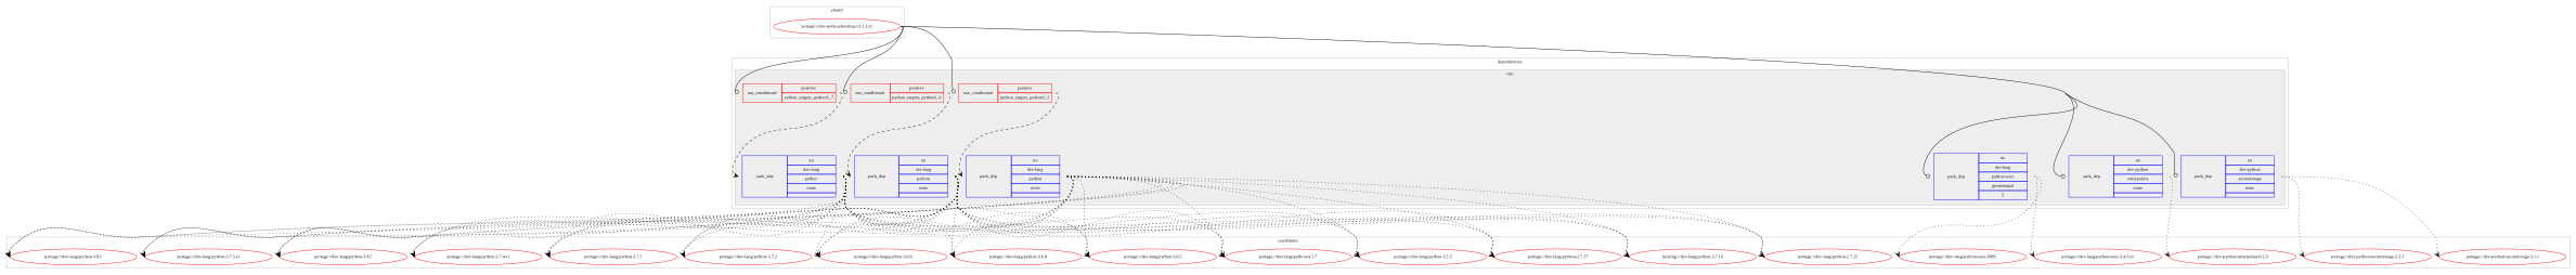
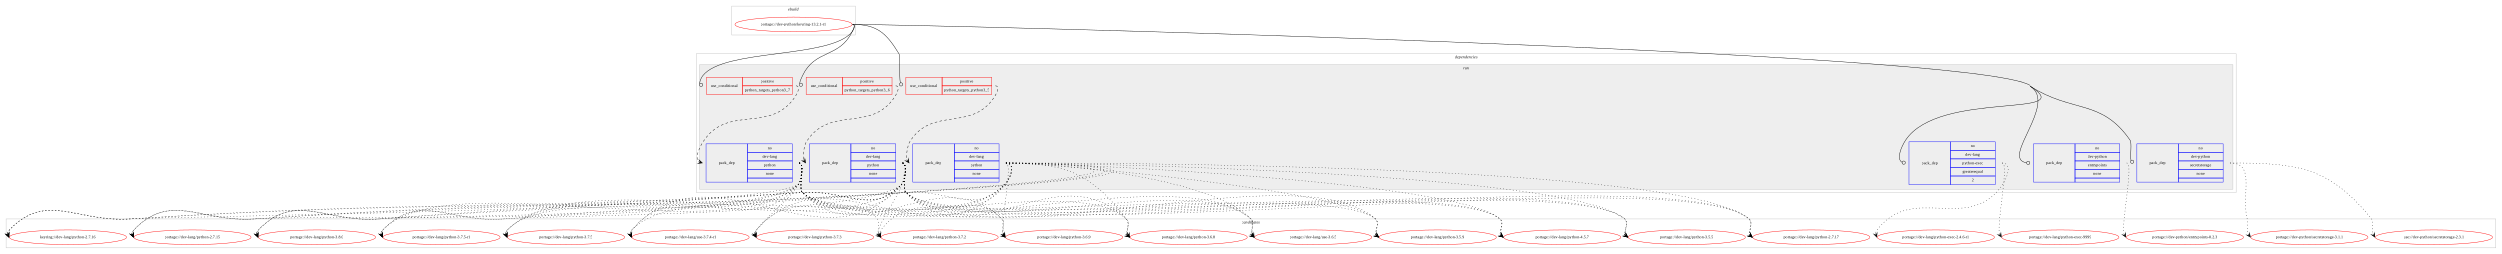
  digraph {
    compound=true
    concentrate=true
    fontname="Liberation Serif"
    fontsize=10
    newrank=true
    rankdir=TB
    ranksep=1.5
    node [color=red fontname="Liberation Serif" fontsize=10]
    edge [arrowhead=vee fontname="Liberation Serif" headport=w style=dotted tailport=e weight=100]
    n1 [label="portage://dev-python/keyring-13.2.1-r1" width=4]
    n2 [color=blue label=<<TABLE BORDER="0" CELLBORDER="1" CELLSPACING="0" CELLPADDING="4" WIDTH="220"><TR><TD ROWSPAN="6" CELLPADDING="30">pack_dep</TD></TR><TR><TD WIDTH="110">no</TD></TR><TR><TD>dev-lang</TD></TR><TR><TD>python</TD></TR><TR><TD>none</TD></TR><TR><TD></TD></TR></TABLE>> shape=none]
    n3 [label=<<TABLE BORDER="0" CELLBORDER="1" CELLSPACING="0" CELLPADDING="4"><TR><TD ROWSPAN="3" CELLPADDING="10">use_conditional</TD></TR><TR><TD>positive</TD></TR><TR><TD>python_targets_python3_5</TD></TR></TABLE>> shape=none]
    n4 [color=blue label=<<TABLE BORDER="0" CELLBORDER="1" CELLSPACING="0" CELLPADDING="4" WIDTH="220"><TR><TD ROWSPAN="6" CELLPADDING="30">pack_dep</TD></TR><TR><TD WIDTH="110">no</TD></TR><TR><TD>dev-lang</TD></TR><TR><TD>python</TD></TR><TR><TD>none</TD></TR><TR><TD></TD></TR></TABLE>> shape=none]
    n5 [label=<<TABLE BORDER="0" CELLBORDER="1" CELLSPACING="0" CELLPADDING="4"><TR><TD ROWSPAN="3" CELLPADDING="10">use_conditional</TD></TR><TR><TD>positive</TD></TR><TR><TD>python_targets_python3_6</TD></TR></TABLE>> shape=none]
    n6 [color=blue label=<<TABLE BORDER="0" CELLBORDER="1" CELLSPACING="0" CELLPADDING="4" WIDTH="220"><TR><TD ROWSPAN="6" CELLPADDING="30">pack_dep</TD></TR><TR><TD WIDTH="110">no</TD></TR><TR><TD>dev-lang</TD></TR><TR><TD>python</TD></TR><TR><TD>none</TD></TR><TR><TD></TD></TR></TABLE>> shape=none]
    n7 [label=<<TABLE BORDER="0" CELLBORDER="1" CELLSPACING="0" CELLPADDING="4"><TR><TD ROWSPAN="3" CELLPADDING="10">use_conditional</TD></TR><TR><TD>positive</TD></TR><TR><TD>python_targets_python3_7</TD></TR></TABLE>> shape=none]
    n8 [color=blue label=<<TABLE BORDER="0" CELLBORDER="1" CELLSPACING="0" CELLPADDING="4" WIDTH="220"><TR><TD ROWSPAN="6" CELLPADDING="30">pack_dep</TD></TR><TR><TD WIDTH="110">no</TD></TR><TR><TD>dev-lang</TD></TR><TR><TD>python-exec</TD></TR><TR><TD>greaterequal</TD></TR><TR><TD>2</TD></TR></TABLE>> shape=none]
    n9 [color=blue label=<<TABLE BORDER="0" CELLBORDER="1" CELLSPACING="0" CELLPADDING="4" WIDTH="220"><TR><TD ROWSPAN="6" CELLPADDING="30">pack_dep</TD></TR><TR><TD WIDTH="110">no</TD></TR><TR><TD>dev-python</TD></TR><TR><TD>entrypoints</TD></TR><TR><TD>none</TD></TR><TR><TD></TD></TR></TABLE>> shape=none]
    n10 [color=blue label=<<TABLE BORDER="0" CELLBORDER="1" CELLSPACING="0" CELLPADDING="4" WIDTH="220"><TR><TD ROWSPAN="6" CELLPADDING="30">pack_dep</TD></TR><TR><TD WIDTH="110">no</TD></TR><TR><TD>dev-python</TD></TR><TR><TD>secretstorage</TD></TR><TR><TD>none</TD></TR><TR><TD></TD></TR></TABLE>> shape=none]
    n11 [label="portage://dev-lang/python-2.7.15" width=4]
    n12 [label="keyring://dev-lang/python-2.7.16" width=4]
    n13 [label="portage://dev-lang/python-2.7.17" width=4]
    n14 [label="portage://dev-lang/python-3.5.5" width=4]
    n15 [label="portage://dev-lang/python-4.5.7" width=4]
-   n17 [label="portage://dev-lang/python-3.6.5" width=4]
+   n16 [label="portage://dev-lang/python-3.5.9" width=4]
+   n17 [label="portage://dev-lang/use-3.6.5" width=4]
    n18 [label="portage://dev-lang/python-3.6.8" width=4]
    n19 [label="portage://dev-lang/python-3.6.9" width=4]
    n20 [label="portage://dev-lang/python-3.7.2" width=4]
    n21 [label="portage://dev-lang/python-3.7.3" width=4]
-   n22 [label="portage://dev-lang/python-3.7.4-r1" width=4]
-   n23 [label="portage://dev-lang/python-3.8.5" width=4]
+   n22 [label="portage://dev-lang/use-3.7.4-r1" width=4]
+   n23 [label="portage://dev-lang/python-3.7.5" width=4]
    n24 [label="portage://dev-lang/python-3.7.5-r1" width=4]
    n25 [label="portage://dev-lang/python-3.8.0" width=4]
    n26 [label="portage://dev-lang/python-exec-2.4.6-r1" width=4]
    n27 [label="portage://dev-lang/python-exec-9999" width=4]
    n28 [label="portage://dev-python/entrypoints-0.2.3" width=4]
-   n29 [label="portage://dev-python/secretstorage-2.3.1" width=4]
+   n29 [label="use://dev-python/secretstorage-2.3.1" width=4]
    n30 [label="portage://dev-python/secretstorage-3.1.1" width=4]
    subgraph cluster_1 {
      color=gray
      label=<<i>ebuild</i>>
      rank=same
      n1
    }
    subgraph cluster_2 {
      color=gray
      label=<<i>dependencies</i>>
      subgraph cluster_3 {
        color=gray
        fillcolor="#eeeeee"
        label=<<i>compile</i>>
        style=filled
      }
      subgraph cluster_4 {
        color=gray
        fillcolor="#eeeeee"
        label=<<i>compile and run</i>>
        style=filled
      }
      subgraph cluster_5 {
        color=gray
        fillcolor="#eeeeee"
        label=<<i>run</i>>
        style=filled
        subgraph sub_6 {
          color=gray
          fillcolor="#eeeeee"
          label=<<i>run</i>>
          style=filled
          n3
          subgraph sub_7 {
            color=gray
            fillcolor="#eeeeee"
            label=<<i>run</i>>
            style=filled
            n2
          }
        }
        subgraph sub_8 {
          color=gray
          fillcolor="#eeeeee"
          label=<<i>run</i>>
          style=filled
          n5
          subgraph sub_9 {
            color=gray
            fillcolor="#eeeeee"
            label=<<i>run</i>>
            style=filled
            n4
          }
        }
        subgraph sub_10 {
          color=gray
          fillcolor="#eeeeee"
          label=<<i>run</i>>
          style=filled
          n7
          subgraph sub_11 {
            color=gray
            fillcolor="#eeeeee"
            label=<<i>run</i>>
            style=filled
            n6
          }
        }
        subgraph sub_12 {
          color=gray
          fillcolor="#eeeeee"
          label=<<i>run</i>>
          style=filled
          n8
        }
        subgraph sub_13 {
          color=gray
          fillcolor="#eeeeee"
          label=<<i>run</i>>
          style=filled
          n9
        }
        subgraph sub_14 {
          color=gray
          fillcolor="#eeeeee"
          label=<<i>run</i>>
          style=filled
          n10
        }
      }
    }
    subgraph cluster_15 {
      color=gray
      label=<<i>candidates</i>>
      rank=same
      subgraph sub_16 {
        color=black
        label=<<i>candidates</i>>
        nodesep=1
        rank=same
        n11
        n12
        n13
        n14
        n15
+       n16
        n17
        n18
        n19
        n20
        n21
        n22
        n23
        n24
        n25
      }
      subgraph sub_17 {
        color=black
        label=<<i>candidates</i>>
        nodesep=1
        rank=same
        n11
        n12
        n13
        n14
        n15
+       n16
        n17
        n18
        n19
        n20
        n21
        n22
        n23
        n24
        n25
      }
      subgraph sub_18 {
        color=black
        label=<<i>candidates</i>>
        nodesep=1
        rank=same
        n11
        n12
        n13
        n14
        n15
+       n16
        n17
        n18
        n19
        n20
        n21
        n22
        n23
        n24
        n25
      }
      subgraph sub_19 {
        color=black
        label=<<i>candidates</i>>
        nodesep=1
        rank=same
        n26
        n27
      }
      subgraph sub_20 {
        color=black
        label=<<i>candidates</i>>
        nodesep=1
        rank=same
        n28
      }
      subgraph sub_21 {
        color=black
        label=<<i>candidates</i>>
        nodesep=1
        rank=same
        n29
        n30
      }
    }
    n1 -> n3 [arrowhead=odot style=solid weight=20]
    n1 -> n5 [arrowhead=odot style=solid weight=20]
    n1 -> n7 [arrowhead=odot style=solid weight=20]
    n1 -> n8 [arrowhead=odot style=solid weight=20]
    n1 -> n9 [arrowhead=odot style=solid weight=20]
    n1 -> n10 [arrowhead=odot style=solid weight=20]
    n2 -> n11
    n2 -> n12
    n2 -> n13
    n2 -> n14
    n2 -> n15
+   n2 -> n16
    n2 -> n17
    n2 -> n18
    n2 -> n19
    n2 -> n20
    n2 -> n21
    n2 -> n22
    n2 -> n23
    n2 -> n24
    n2 -> n25
    n3 -> n2 [style=dashed weight=20]
    n4 -> n11
    n4 -> n12
    n4 -> n13
    n4 -> n14
    n4 -> n15
+   n4 -> n16
    n4 -> n17
    n4 -> n18
    n4 -> n19
    n4 -> n20
    n4 -> n21
    n4 -> n22
    n4 -> n23
    n4 -> n24
    n4 -> n25
    n5 -> n4 [style=dashed weight=20]
    n6 -> n11
    n6 -> n12
    n6 -> n13
    n6 -> n14
    n6 -> n15
+   n6 -> n16
    n6 -> n17
    n6 -> n18
    n6 -> n19
    n6 -> n20
    n6 -> n21
    n6 -> n22
    n6 -> n23
    n6 -> n24
    n6 -> n25
    n7 -> n6 [style=dashed weight=20]
    n8 -> n26
    n8 -> n27
    n9 -> n28
    n10 -> n29
    n10 -> n30
  }
